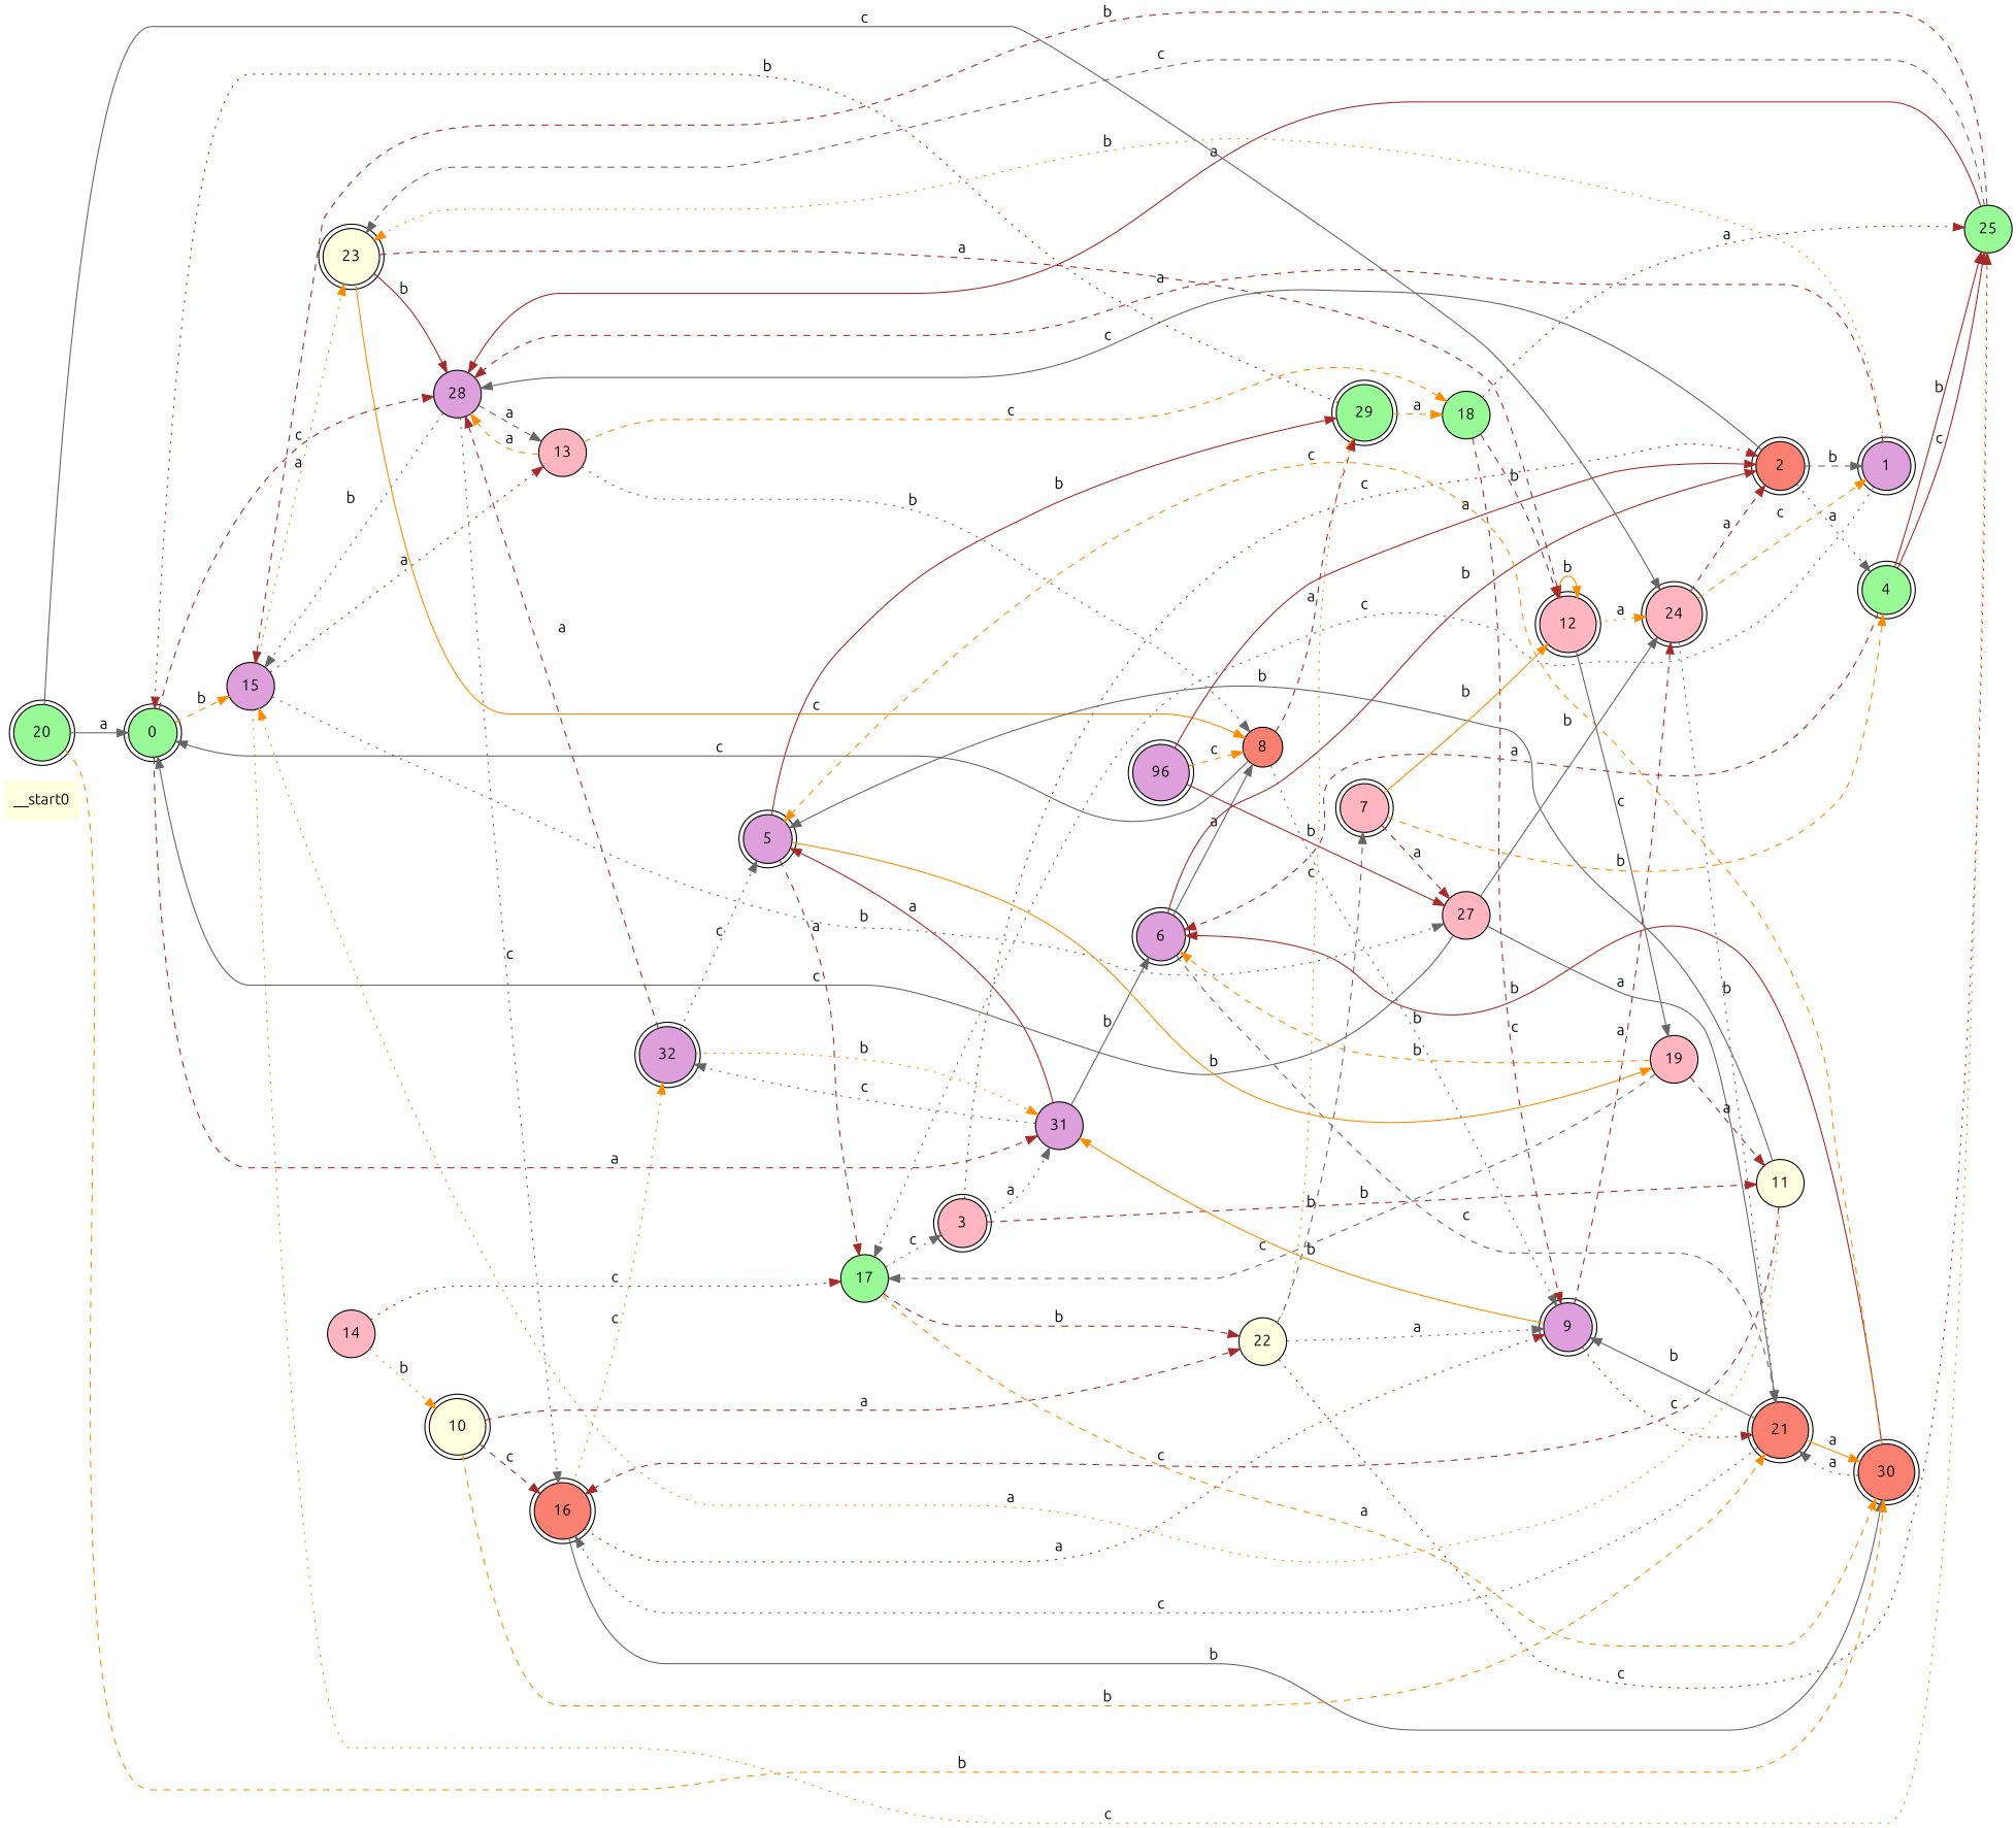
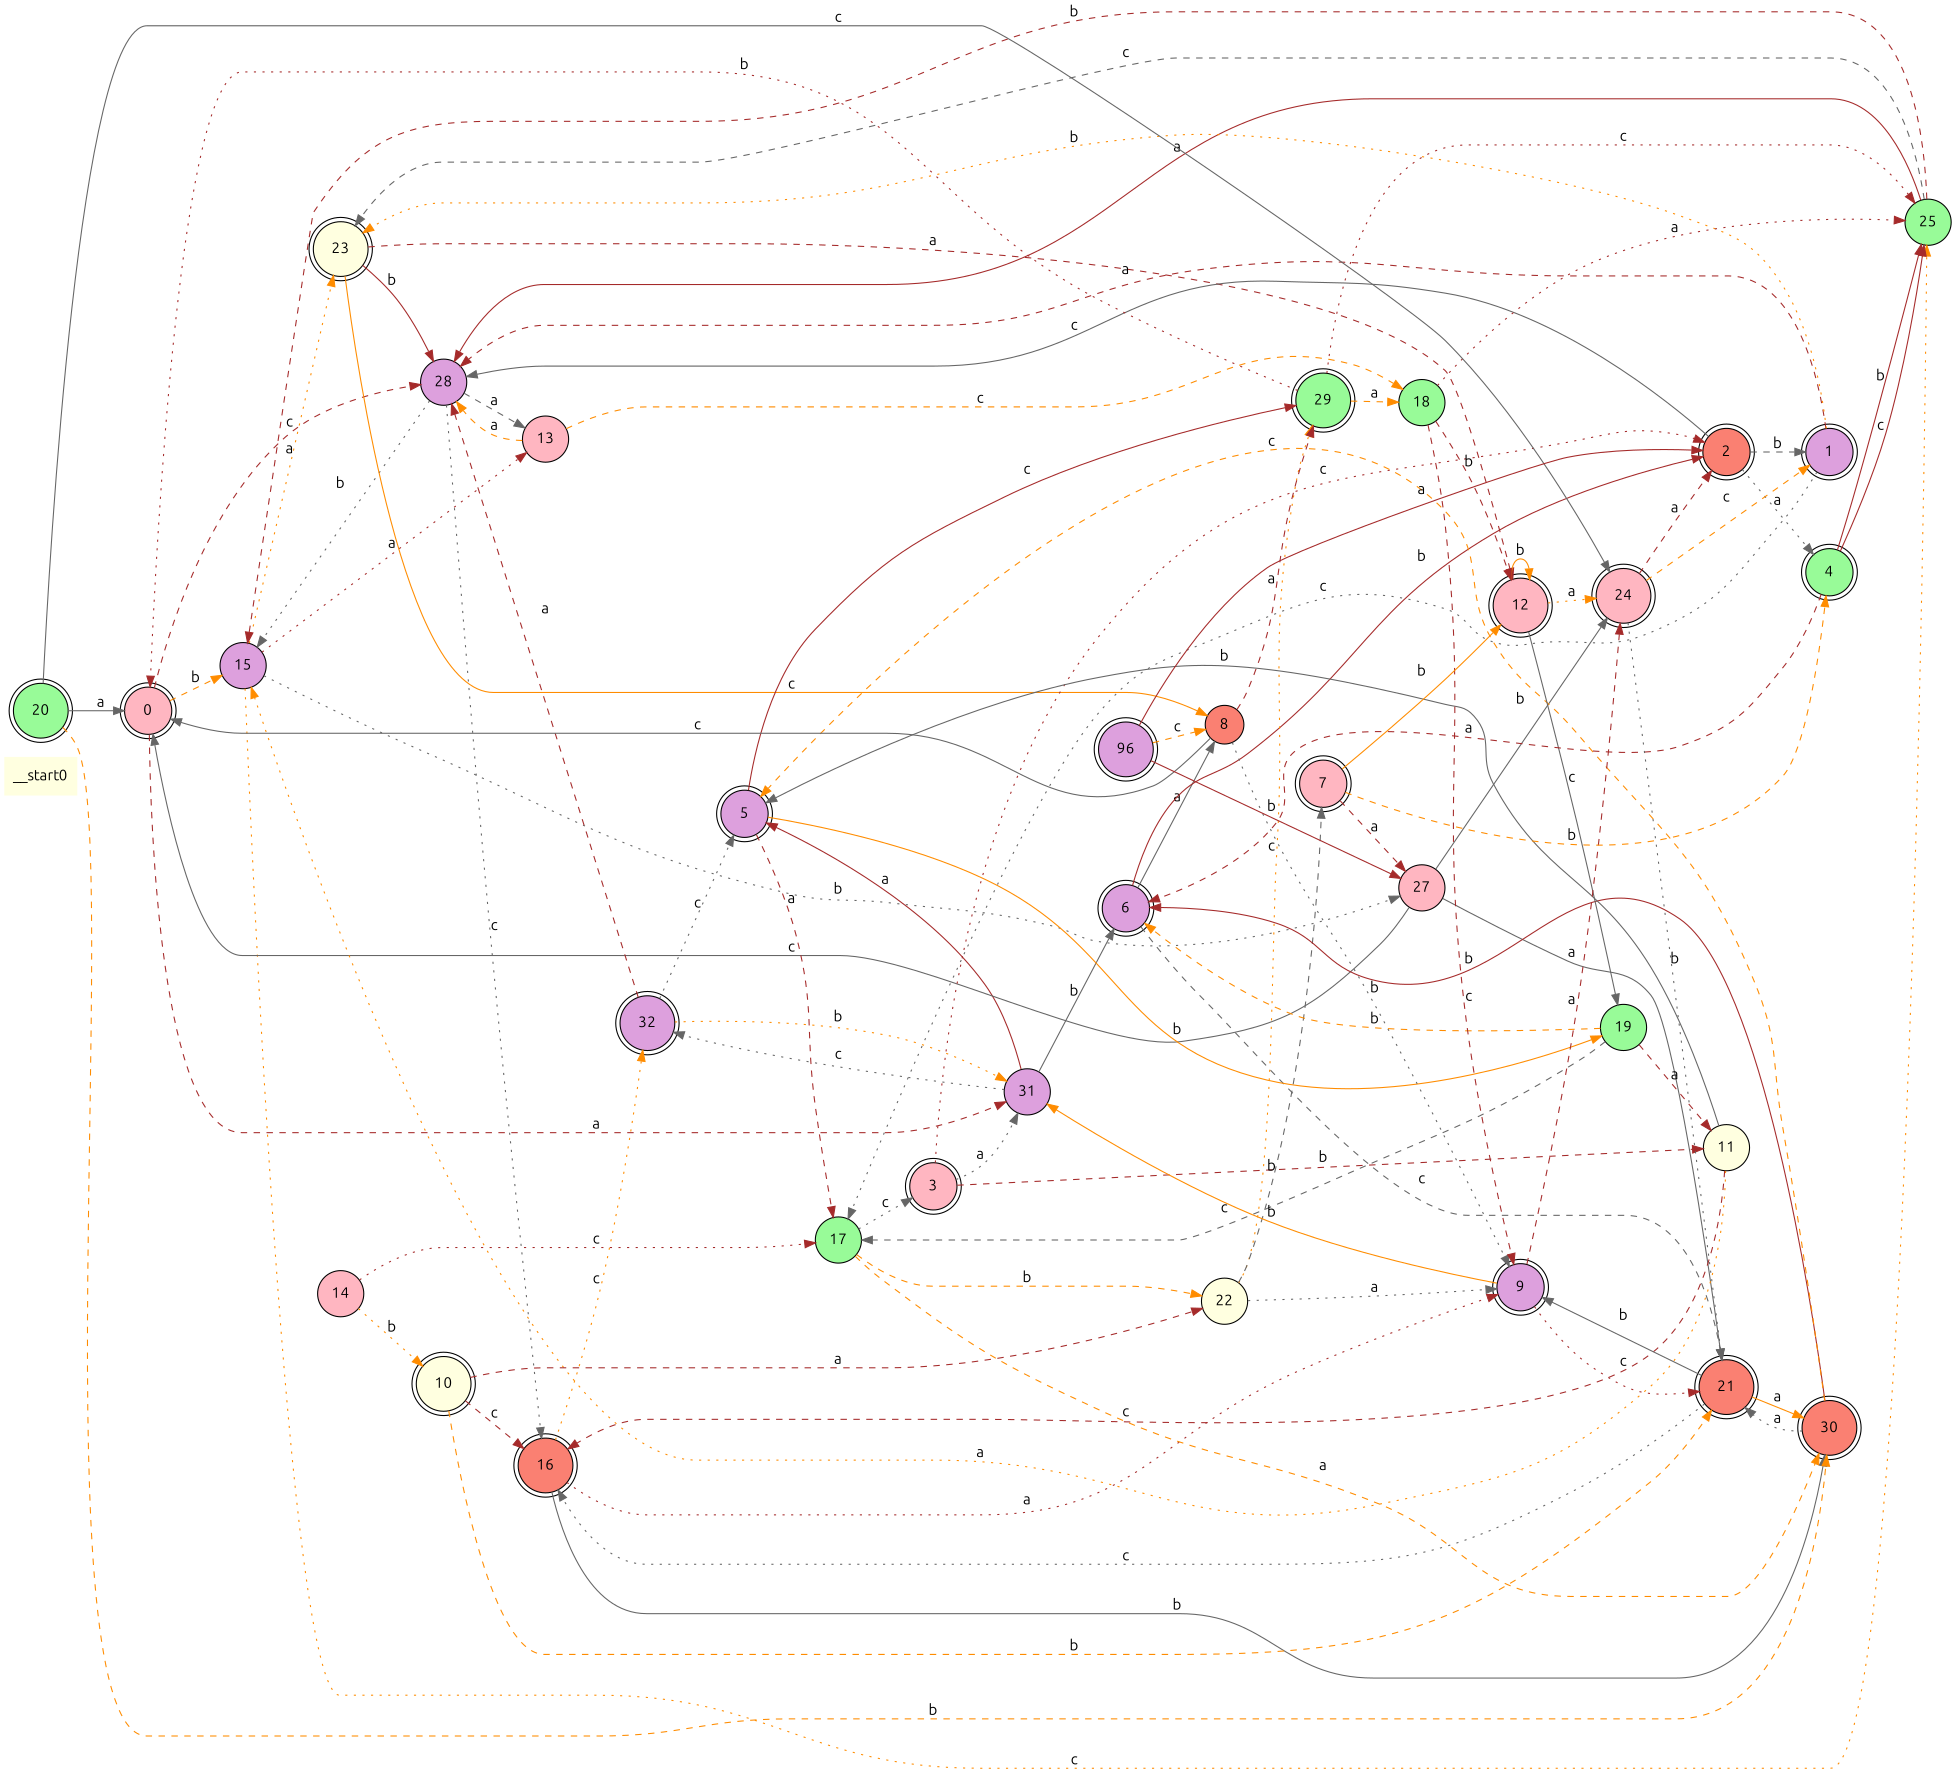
  digraph {
    fontname=Ubuntu
    rankdir=LR
    node [fillcolor=plum fontname=Ubuntu shape=doublecircle style="rounded,filled" color=black]
    edge [color=brown fontname=Ubuntu style=dashed]
    __start0 [fillcolor=lightyellow shape=none style=filled color=""]
-   n2 [fillcolor=palegreen label=0]
+   n2 [fillcolor=lightpink label=0]
    n3 [label=15 shape=circle style=filled]
    n4 [label=28 shape=circle style=filled]
    n5 [label=31 shape=circle style=filled]
    n6 [fillcolor=lightyellow label=23]
    n7 [fillcolor=palegreen label=25 shape=circle style=filled]
    n8 [fillcolor=lightpink label=27 shape=circle style=filled]
    n9 [fillcolor=lightpink label=13 shape=circle style=filled]
    n10 [fillcolor=salmon label=16]
    n11 [label=6]
    n12 [label=5]
    n13 [label=32]
    n14 [label=1]
    n15 [fillcolor=palegreen label=17 shape=circle style=filled]
    n16 [fillcolor=lightpink label=3]
    n17 [fillcolor=lightyellow label=22 shape=circle style=filled]
    n18 [fillcolor=salmon label=30]
    n19 [fillcolor=salmon label=8 shape=circle style=filled]
    n20 [fillcolor=lightpink label=12]
    n21 [fillcolor=salmon label=2]
    n22 [fillcolor=palegreen label=4]
    n23 [fillcolor=lightyellow label=11 shape=circle style=filled]
    n24 [fillcolor=salmon label=21]
-   n25 [fillcolor=lightpink label=19 shape=circle style=filled]
+   n25 [fillcolor=palegreen label=19 shape=circle style=filled]
    n26 [fillcolor=palegreen label=29]
    n27 [fillcolor=palegreen label=18 shape=circle style=filled]
    n28 [label=9]
    n29 [fillcolor=lightpink label=7]
    n30 [fillcolor=lightpink label=24]
    n31 [fillcolor=lightyellow label=10]
    n32 [fillcolor=lightpink label=14 shape=circle style=filled]
    n33 [fillcolor=palegreen label=20]
    n34 [label=96]
    n2 -> n3 [color=darkorange label=b]
    n2 -> n4 [label=c]
    n2 -> n5 [label=a]
    n3 -> n6 [color=darkorange label=a style=dotted]
    n3 -> n7 [color=darkorange label=c style=dotted]
    n3 -> n8 [color=gray40 label=b style=dotted]
    n3 -> n9 [label=a style=dotted]
    n4 -> n3 [color=gray40 label=b style=dotted]
    n4 -> n9 [color=gray40 label=a]
    n4 -> n10 [color=gray40 label=c style=dotted]
    n5 -> n11 [color=gray40 label=b style=solid]
    n5 -> n12 [label=a style=solid]
    n5 -> n13 [color=gray40 label=c style=dotted]
    n6 -> n4 [label=b style=solid]
    n6 -> n19 [color=darkorange label=c style=solid]
    n6 -> n20 [label=a]
    n7 -> n3 [label=b]
    n7 -> n4 [label=a style=solid]
    n7 -> n6 [color=gray40 label=c]
    n8 -> n2 [color=gray40 label=c style=solid]
    n8 -> n24 [color=gray40 label=a style=solid]
    n8 -> n30 [color=gray40 label=b style=solid]
    n9 -> n4 [color=darkorange label=a]
-   n9 -> n19 [color=gray40 label=b style=dotted]
    n9 -> n27 [color=darkorange label=c]
    n10 -> n13 [color=darkorange label=c style=dotted]
    n10 -> n18 [color=gray40 label=b style=solid]
    n10 -> n28 [label=a style=dotted]
    n11 -> n19 [color=gray40 label=a style=solid]
    n11 -> n21 [label=b style=solid]
    n11 -> n24 [color=gray40 label=c]
    n12 -> n15 [label=a]
    n12 -> n25 [color=darkorange label=b style=solid]
-   n12 -> n26 [label=b style=solid]
+   n12 -> n26 [label=c style=solid]
    n13 -> n4 [label=a]
    n13 -> n5 [color=darkorange label=b style=dotted]
    n13 -> n12 [color=gray40 label=c style=dotted]
    n14 -> n4 [label=a]
    n14 -> n6 [color=darkorange label=b style=dotted]
    n14 -> n15 [color=gray40 label=c style=dotted]
    n15 -> n16 [color=gray40 label=c style=dotted]
-   n15 -> n17 [label=b]
+   n15 -> n17 [color=darkorange label=b]
    n15 -> n18 [color=darkorange label=a]
    n16 -> n5 [color=gray40 label=a style=dotted]
    n16 -> n21 [label=c style=dotted]
    n16 -> n23 [label=b]
    n17 -> n26 [color=darkorange label=c style=dotted]
    n17 -> n28 [color=gray40 label=a style=dotted]
    n17 -> n29 [color=gray40 label=b]
    n18 -> n11 [label=b style=solid]
    n18 -> n12 [color=darkorange label=c]
    n18 -> n24 [color=gray40 label=a style=dotted]
    n19 -> n2 [color=gray40 label=c style=solid]
    n19 -> n26 [label=a]
    n19 -> n28 [color=gray40 label=b style=dotted]
    n20 -> n20 [color=darkorange label=b style=solid]
    n20 -> n25 [color=gray40 label=c style=solid]
    n20 -> n30 [color=darkorange label=a style=dotted]
    n21 -> n4 [color=gray40 label=c style=solid]
    n21 -> n14 [color=gray40 label=b]
    n21 -> n22 [color=gray40 label=a style=dotted]
    n22 -> n7 [label=b style=solid]
    n22 -> n7 [label=c style=solid]
    n22 -> n11 [label=a]
    n23 -> n3 [color=darkorange label=a style=dotted]
    n23 -> n10 [label=c]
    n23 -> n12 [color=gray40 label=b style=solid]
    n24 -> n10 [color=gray40 label=c style=dotted]
    n24 -> n18 [color=darkorange label=a style=solid]
    n24 -> n28 [color=gray40 label=b style=solid]
    n25 -> n11 [color=darkorange label=b]
    n25 -> n15 [color=gray40 label=c]
    n25 -> n23 [label=a]
    n26 -> n2 [label=b style=dotted]
-   n17 -> n7 [label=c style=dotted]
+   n26 -> n7 [label=c style=dotted]
    n26 -> n27 [color=darkorange label=a]
    n27 -> n7 [label=a style=dotted]
    n27 -> n20 [label=b]
    n27 -> n28 [label=c]
    n28 -> n5 [color=darkorange label=b style=solid]
    n28 -> n24 [label=c style=dotted]
    n28 -> n30 [label=a]
    n29 -> n8 [label=a]
    n29 -> n20 [color=darkorange label=b style=solid]
    n29 -> n22 [color=darkorange label=b]
    n30 -> n14 [color=darkorange label=c]
    n30 -> n21 [label=a]
    n30 -> n24 [color=gray40 label=b style=dotted]
    n31 -> n10 [label=c]
    n31 -> n17 [label=a]
    n31 -> n24 [color=darkorange label=b]
    n32 -> n15 [label=c style=dotted]
    n32 -> n31 [color=darkorange label=b style=dotted]
    n33 -> n2 [color=gray40 label=a style=solid]
    n33 -> n18 [color=darkorange label=b]
    n33 -> n30 [color=gray40 label=c style=solid]
    n34 -> n8 [label=b style=solid]
    n34 -> n19 [color=darkorange label=c]
    n34 -> n21 [label=a style=solid]
  }
